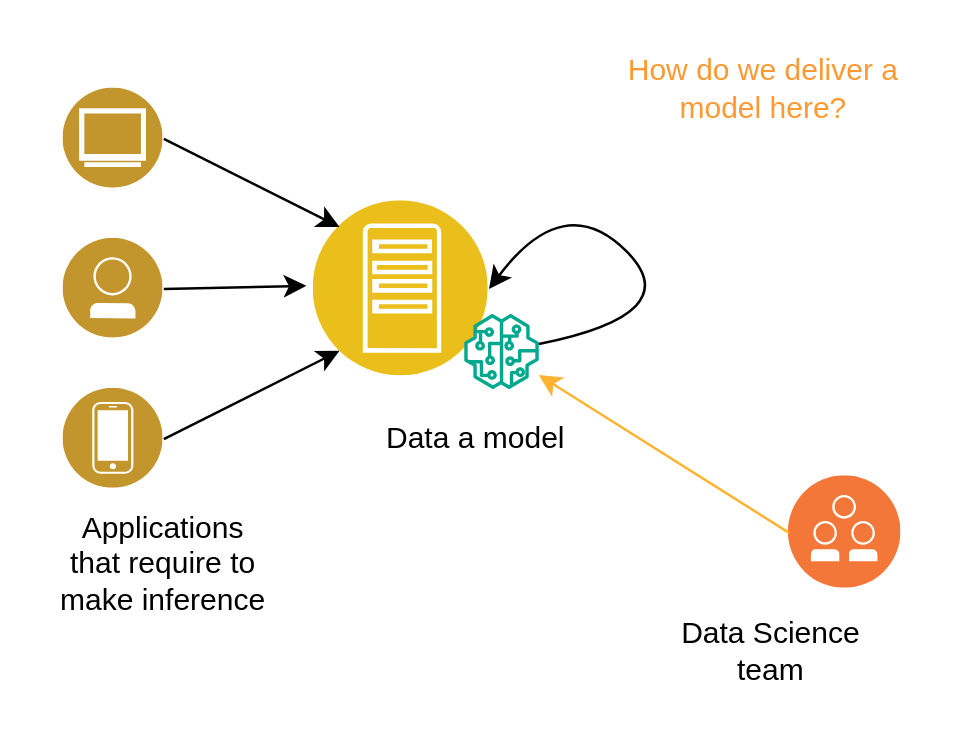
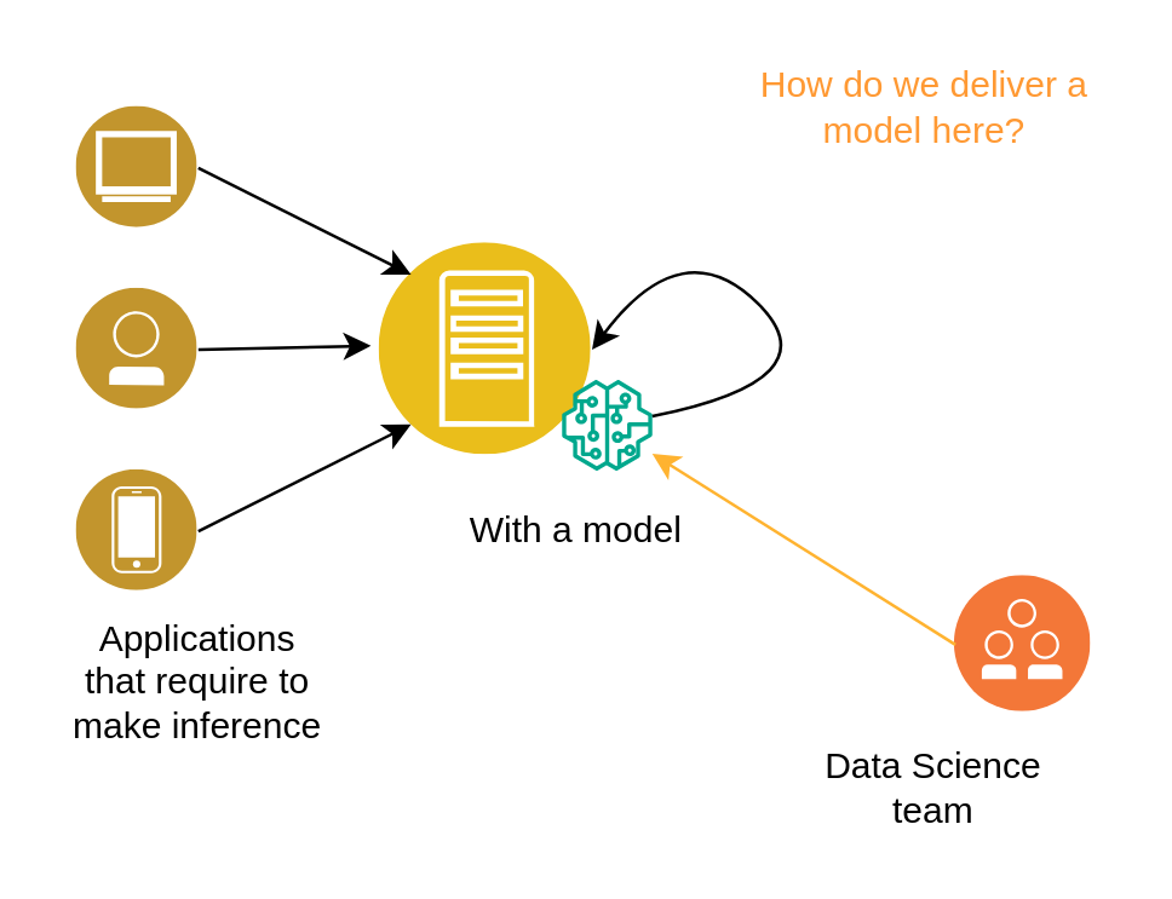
  <mxCell id="0" />
  <mxCell id="1" parent="0" />
  <mxCell id="2" value="" style="image;aspect=fixed;perimeter=ellipsePerimeter;html=1;align=center;shadow=0;dashed=0;fontColor=#4277BB;labelBackgroundColor=default;fontSize=12;spacingTop=3;image=img/lib/ibm/users/browser.svg;" vertex="1" parent="1"><mxGeometry x="25" y="35" width="40" height="40" as="geometry" /></mxCell>
  <mxCell id="3" value="" style="image;aspect=fixed;perimeter=ellipsePerimeter;html=1;align=center;shadow=0;dashed=0;fontColor=#4277BB;labelBackgroundColor=default;fontSize=12;spacingTop=3;image=img/lib/ibm/users/user.svg;" vertex="1" parent="1"><mxGeometry x="25" y="95" width="40" height="40" as="geometry" /></mxCell>
  <mxCell id="4" value="" style="image;aspect=fixed;perimeter=ellipsePerimeter;html=1;align=center;shadow=0;dashed=0;fontColor=#4277BB;labelBackgroundColor=default;fontSize=12;spacingTop=3;image=img/lib/ibm/users/device.svg;" vertex="1" parent="1"><mxGeometry x="25" y="155" width="40" height="40" as="geometry" /></mxCell>
  <mxCell id="5" value="" style="image;aspect=fixed;perimeter=ellipsePerimeter;html=1;align=center;shadow=0;dashed=0;fontColor=#4277BB;labelBackgroundColor=default;fontSize=12;spacingTop=3;image=img/lib/ibm/applications/app_server.svg;fillColor=#3333FF;" vertex="1" parent="1"><mxGeometry x="125" y="80" width="70" height="70" as="geometry" /></mxCell>
  <mxCell id="6" value="" style="sketch=0;outlineConnect=0;fontColor=#232F3E;gradientColor=none;fillColor=#01A88D;strokeColor=none;dashed=0;verticalLabelPosition=bottom;verticalAlign=top;align=center;html=1;fontSize=12;fontStyle=0;aspect=fixed;pointerEvents=1;shape=mxgraph.aws4.sagemaker_model;" vertex="1" parent="1"><mxGeometry x="185" y="125" width="30" height="30" as="geometry" /></mxCell>
  <mxCell id="7" value="" style="endArrow=classic;html=1;rounded=0;exitX=1;exitY=0.5;exitDx=0;exitDy=0;entryX=0;entryY=0;entryDx=0;entryDy=0;" edge="1" parent="1" source="2" target="5"><mxGeometry width="50" height="50" relative="1" as="geometry"><mxPoint x="105" y="65" as="sourcePoint" /><mxPoint x="155" y="15" as="targetPoint" /></mxGeometry></mxCell>
  <mxCell id="8" value="" style="endArrow=classic;html=1;rounded=0;exitX=1;exitY=0.5;exitDx=0;exitDy=0;entryX=-0.043;entryY=0.482;entryDx=0;entryDy=0;entryPerimeter=0;" edge="1" parent="1" source="3" target="5"><mxGeometry width="50" height="50" relative="1" as="geometry"><mxPoint x="75" y="65" as="sourcePoint" /><mxPoint x="145" y="100" as="targetPoint" /></mxGeometry></mxCell>
  <mxCell id="9" value="" style="endArrow=classic;html=1;rounded=0;exitX=1;exitY=0.5;exitDx=0;exitDy=0;entryX=0;entryY=1;entryDx=0;entryDy=0;" edge="1" parent="1" source="4" target="5"><mxGeometry width="50" height="50" relative="1" as="geometry"><mxPoint x="75" y="125" as="sourcePoint" /><mxPoint x="132" y="124" as="targetPoint" /></mxGeometry></mxCell>
  <mxCell id="10" value="" style="curved=1;endArrow=classic;html=1;rounded=0;entryX=1;entryY=0.5;entryDx=0;entryDy=0;" edge="1" parent="1" source="6" target="5"><mxGeometry width="50" height="50" relative="1" as="geometry"><mxPoint x="225" y="125" as="sourcePoint" /><mxPoint x="275" y="75" as="targetPoint" /><Array as="points"><mxPoint x="275" y="125" /><mxPoint x="225" y="75" /></Array></mxGeometry></mxCell>
  <mxCell id="11" value="" style="image;aspect=fixed;perimeter=ellipsePerimeter;html=1;align=center;shadow=0;dashed=0;fontColor=#4277BB;labelBackgroundColor=default;fontSize=12;spacingTop=3;image=img/lib/ibm/devops/collaborative_development.svg;" vertex="1" parent="1"><mxGeometry x="315" y="190" width="45" height="45" as="geometry" /></mxCell>
  <mxCell id="12" value="Applications that require to make inference" style="text;html=1;strokeColor=none;fillColor=none;align=center;verticalAlign=middle;whiteSpace=wrap;rounded=0;" vertex="1" parent="1"><mxGeometry x="20" y="210" width="90" height="30" as="geometry" /></mxCell>
- <mxCell id="13" value="Data a model" style="text;html=1;strokeColor=none;fillColor=none;align=center;verticalAlign=middle;whiteSpace=wrap;rounded=0;" vertex="1" parent="1"><mxGeometry x="145" y="160" width="90" height="30" as="geometry" /></mxCell>
+ <mxCell id="13" value="With a model" style="text;html=1;strokeColor=none;fillColor=none;align=center;verticalAlign=middle;whiteSpace=wrap;rounded=0;" vertex="1" parent="1"><mxGeometry x="145" y="160" width="90" height="30" as="geometry" /></mxCell>
  <mxCell id="14" value="" style="endArrow=classic;html=1;rounded=0;exitX=0;exitY=0.5;exitDx=0;exitDy=0;strokeColor=#FFB330;" edge="1" parent="1" source="11" target="6"><mxGeometry width="50" height="50" relative="1" as="geometry"><mxPoint x="435" y="225" as="sourcePoint" /><mxPoint x="355" y="115" as="targetPoint" /></mxGeometry></mxCell>
  <mxCell id="15" value="Data Science team" style="text;html=1;strokeColor=none;fillColor=none;align=center;verticalAlign=middle;whiteSpace=wrap;rounded=0;" vertex="1" parent="1"><mxGeometry x="262.5" y="245" width="90" height="30" as="geometry" /></mxCell>
  <mxCell id="16" value="&lt;font color=&quot;#ff9933&quot;&gt;How do we deliver a model here?&lt;/font&gt;" style="text;html=1;strokeColor=none;fillColor=none;align=center;verticalAlign=middle;whiteSpace=wrap;rounded=0;" vertex="1" parent="1"><mxGeometry x="245" y="20" width="120" height="30" as="geometry" /></mxCell>
